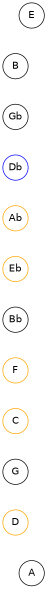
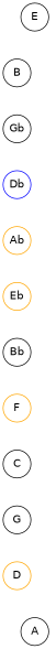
  graph {
    mindist=.1
    node [fontname=Helvetica margin=0 shape=circle]
    edge [style=invis]
    E
    B
    Gb
    Db [color=blue]
    Ab [color=orange]
    Eb [color=orange]
    Bb
    F [color=orange]
-   C [color=orange]
+   C [color=black]
    G
    D [color=orange]
    A [color=black]
    subgraph sub_1 {
      E
      B
      Gb
      Db
      Ab
      Eb
      Bb
      F
      C
      G
      D
      A
    }
    E -- B
    B -- Gb
    Gb -- Db
    Db -- Ab
    Ab -- Eb
    Eb -- Bb
    Bb -- F
    F -- C
    C -- G
    G -- D
    D -- A
    A -- E
  }
